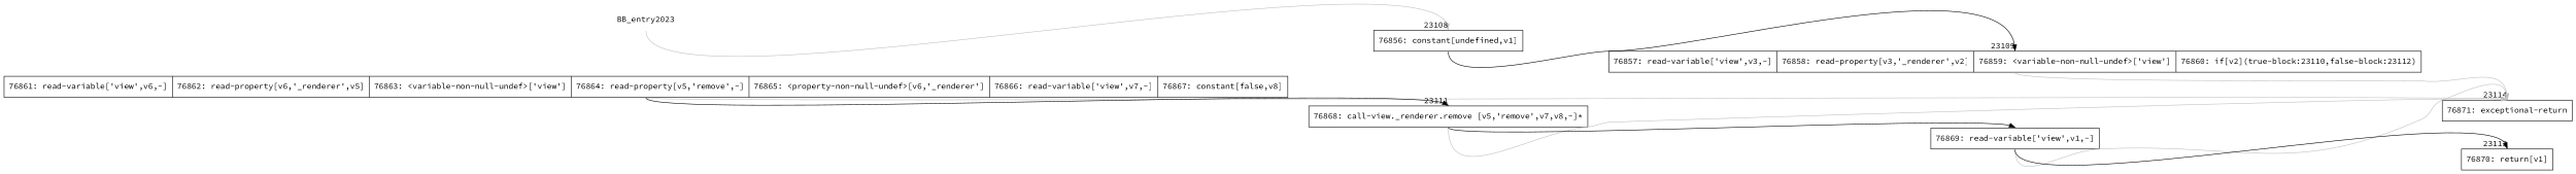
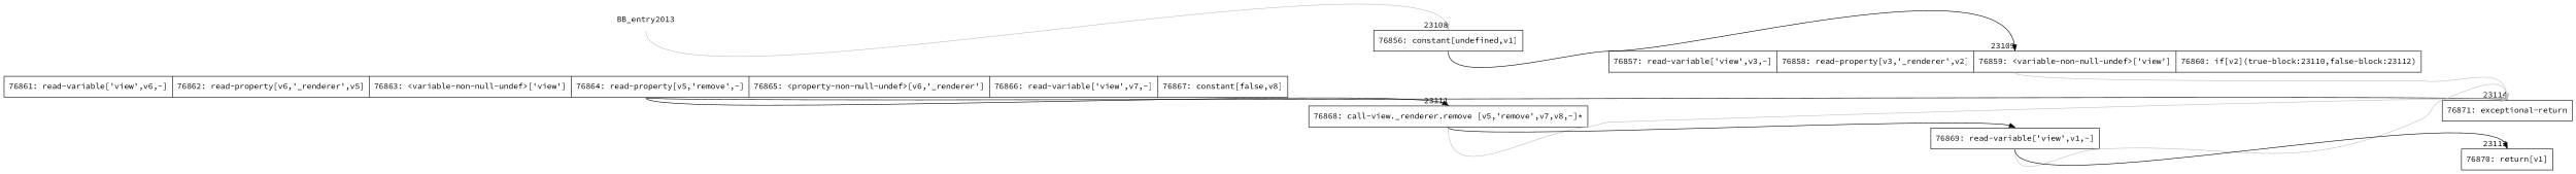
  digraph {
    fontname="Source Code Pro"
    rankdir=LR
    node [fontname="Source Code Pro" shape=record]
    edge [color=gray fontname="Source Code Pro" headport=n tailport=s]
-   BB_entry2013 [shape=none label=BB_entry2023]
+   BB_entry2013 [shape=none]
    n2 [label="{76856: constant[undefined,v1]}"]
    n3 [label="{76857: read-variable['view',v3,-]|76858: read-property[v3,'_renderer',v2]|76859: \<variable-non-null-undef\>['view']|76860: if[v2](true-block:23110,false-block:23112)}"]
    n4 [label="{76871: exceptional-return}"]
    n5 [label="{76861: read-variable['view',v6,-]|76862: read-property[v6,'_renderer',v5]|76863: \<variable-non-null-undef\>['view']|76864: read-property[v5,'remove',-]|76865: \<property-non-null-undef\>[v6,'_renderer']|76866: read-variable['view',v7,-]|76867: constant[false,v8]}"]
    n6 [label="{76868: call-view._renderer.remove [v5,'remove',v7,v8,-]*}"]
    n7 [label="{76869: read-variable['view',v1,-]}"]
    n8 [label="{76870: return[v1]}"]
    BB_entry2013 -> n2 [headlabel="    23108"]
    n2 -> n3 [headlabel="      23109" color=""]
    n3 -> n4 [headlabel="      23114"]
-   n5 -> n4
+   n5 -> n4 [color=black]
    n5 -> n6 [headlabel="      23111" color=""]
    n6 -> n4
    n6 -> n7 [color=""]
    n7 -> n4
    n7 -> n8 [headlabel="      23113" color=""]
  }
